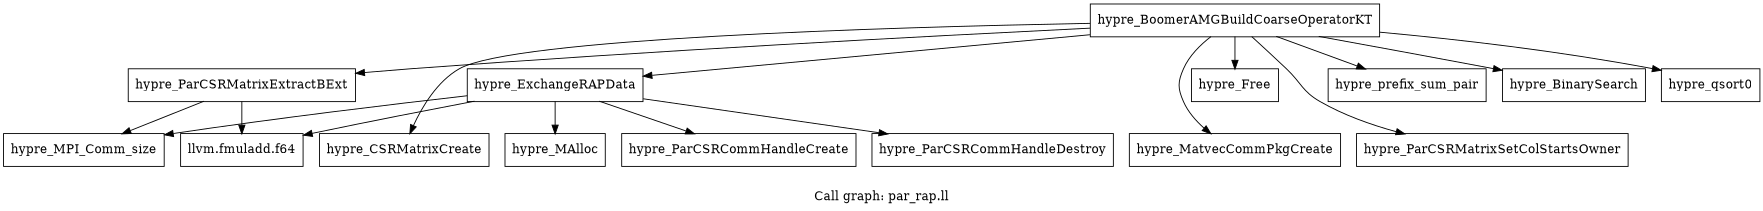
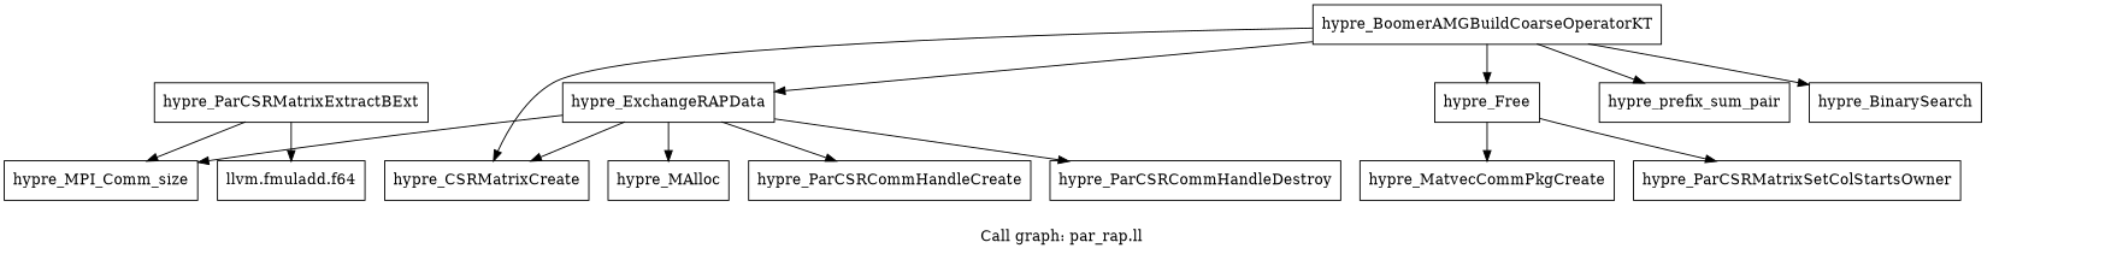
  digraph {
    label="Call graph: par_rap.ll"
    node [shape=record]
    n1 [label="{hypre_ExchangeRAPData}"]
    n2 [label="{hypre_MPI_Comm_size}"]
    n3 [label="{hypre_MAlloc}"]
    n4 [label="{hypre_ParCSRCommHandleCreate}"]
    n5 [label="{hypre_ParCSRCommHandleDestroy}"]
    n6 [label="{hypre_CSRMatrixCreate}"]
    n7 [label="{hypre_Free}"]
    n8 [label="{hypre_BoomerAMGBuildCoarseOperatorKT}"]
    n9 [label="{hypre_MatvecCommPkgCreate}"]
    n10 [label="{hypre_ParCSRMatrixExtractBExt}"]
    n11 [label="{hypre_ParCSRMatrixSetColStartsOwner}"]
    n12 [label="{hypre_prefix_sum_pair}"]
    n13 [label="{hypre_BinarySearch}"]
-   n14 [label="{hypre_qsort0}"]
    n15 [label="{llvm.fmuladd.f64}"]
    n1 -> n2
    n1 -> n3
    n1 -> n4
    n1 -> n5
-   n1 -> n15
+   n1 -> n6
    n8 -> n1
    n8 -> n6
    n8 -> n7
-   n8 -> n9
-   n8 -> n10
-   n8 -> n11
+   n7 -> n9
+   n7 -> n11
    n8 -> n12
    n8 -> n13
-   n8 -> n14
    n10 -> n2
    n10 -> n15
  }
